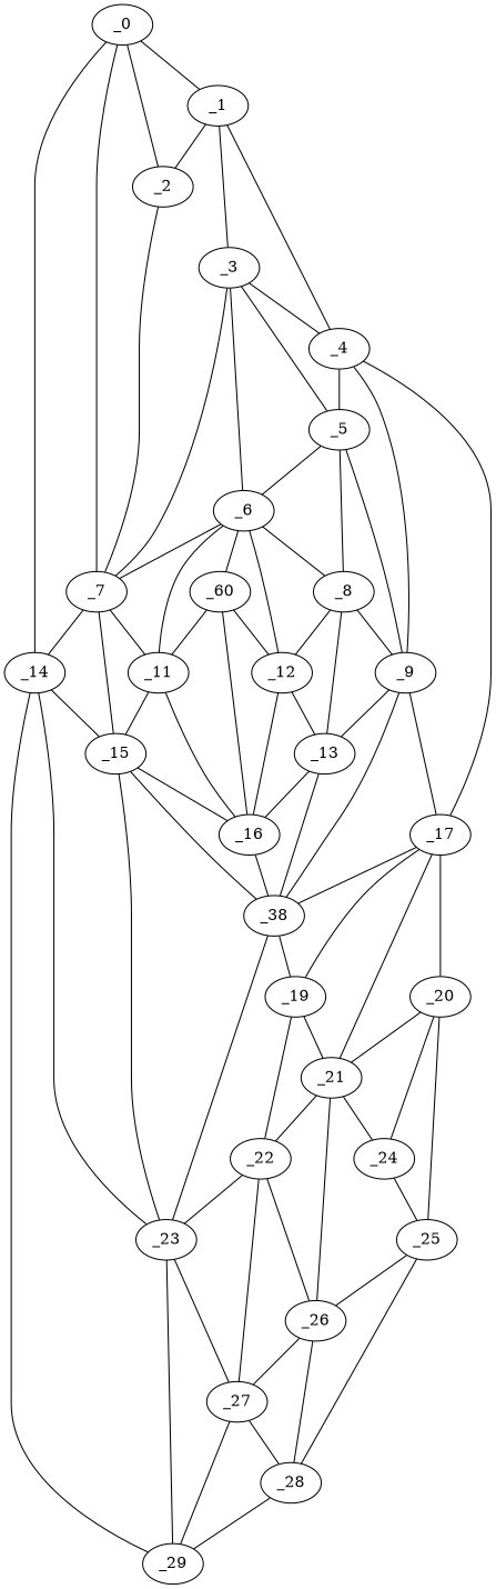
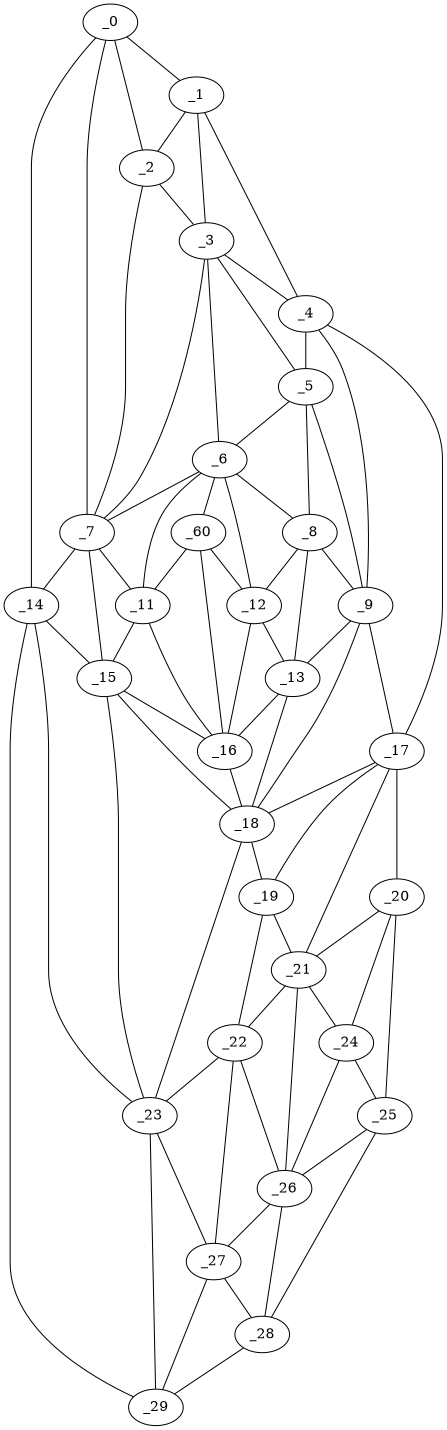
  graph {
    node [x=114 y=79]
    edge [valence=2]
    _0 [x=4 y=110]
    _1 [x=8 y=100]
    _2 [x=10 y=108]
    _7 [x=37 y=114]
    _14 [x=48 y=119]
    _3 [x=14 y=94]
    _4 [x=22 y=68]
    _11 [x=44 y=107]
    _15 [x=49 y=112]
    _23 [x=105 y=65]
    _29 [x=127 y=67]
    _5 [x=24]
    _6 [x=37 y=93]
    _9 [x=41 y=75]
    _17 [x=65 y=28]
    _16 [x=53 y=98]
-   _18 [x=67 label=_38]
+   _18 [x=67]
    _27 [y=59]
    _8 [x=38 y=83]
    n20 [label=_60 x=43 y=97]
    _12 [x=45 y=88]
    _13 [x=47 y=84]
    _19 [x=86 y=62]
    _20 [x=88 y=8]
    _21 [x=88 y=35]
    _22 [x=98 y=53]
    _24 [x=109 y=26]
    _25 [y=12]
    _26 [y=33]
    _28 [x=125 y=57]
    _0 -- _1 [valence=1]
    _0 -- _2
    _0 -- _7 [valence=1]
    _0 -- _14 [valence=1]
    _1 -- _2 [valence=1]
    _1 -- _3
    _1 -- _4 [valence=1]
    _2 -- _7 [valence=1]
+   _2 -- _3
    _7 -- _14 [valence=1]
    _7 -- _11 [valence=1]
    _7 -- _15 [valence=1]
    _14 -- _15
    _14 -- _23 [valence=1]
    _14 -- _29 [valence=1]
    _3 -- _7
    _3 -- _4
    _3 -- _5 [valence=1]
    _3 -- _6 [valence=1]
    _4 -- _5 [valence=1]
    _4 -- _9
    _4 -- _17 [valence=1]
    _11 -- _15 [valence=1]
    _11 -- _16 [valence=1]
    _15 -- _23
    _15 -- _16
    _15 -- _18
    _23 -- _29 [valence=1]
    _23 -- _27
    _5 -- _6 [valence=1]
    _5 -- _9
    _5 -- _8
    _6 -- _7
    _6 -- _11
    _6 -- _8 [valence=1]
    _6 -- n20
    _6 -- _12
    _9 -- _17
    _9 -- _18
    _9 -- _13
    _17 -- _18
    _17 -- _19 [valence=1]
    _17 -- _20 [valence=1]
    _17 -- _21 [valence=1]
    _16 -- _18 [valence=1]
    _18 -- _23 [valence=1]
    _18 -- _19 [valence=1]
    _27 -- _29
    _27 -- _28 [valence=1]
    _8 -- _9
    _8 -- _12
    _8 -- _13
    n20 -- _11
    n20 -- _16
    n20 -- _12
    _12 -- _16
    _12 -- _13 [valence=1]
    _13 -- _16
    _13 -- _18
    _19 -- _21
    _19 -- _22 [valence=1]
    _20 -- _21
    _20 -- _24 [valence=1]
    _20 -- _25 [valence=1]
    _21 -- _22 [valence=1]
    _21 -- _24
    _21 -- _26
    _22 -- _23
    _22 -- _27
    _22 -- _26 [valence=1]
    _24 -- _25
+   _24 -- _26 [valence=1]
    _25 -- _26
    _25 -- _28 [valence=1]
    _26 -- _27
    _26 -- _28
    _28 -- _29 [valence=1]
  }
